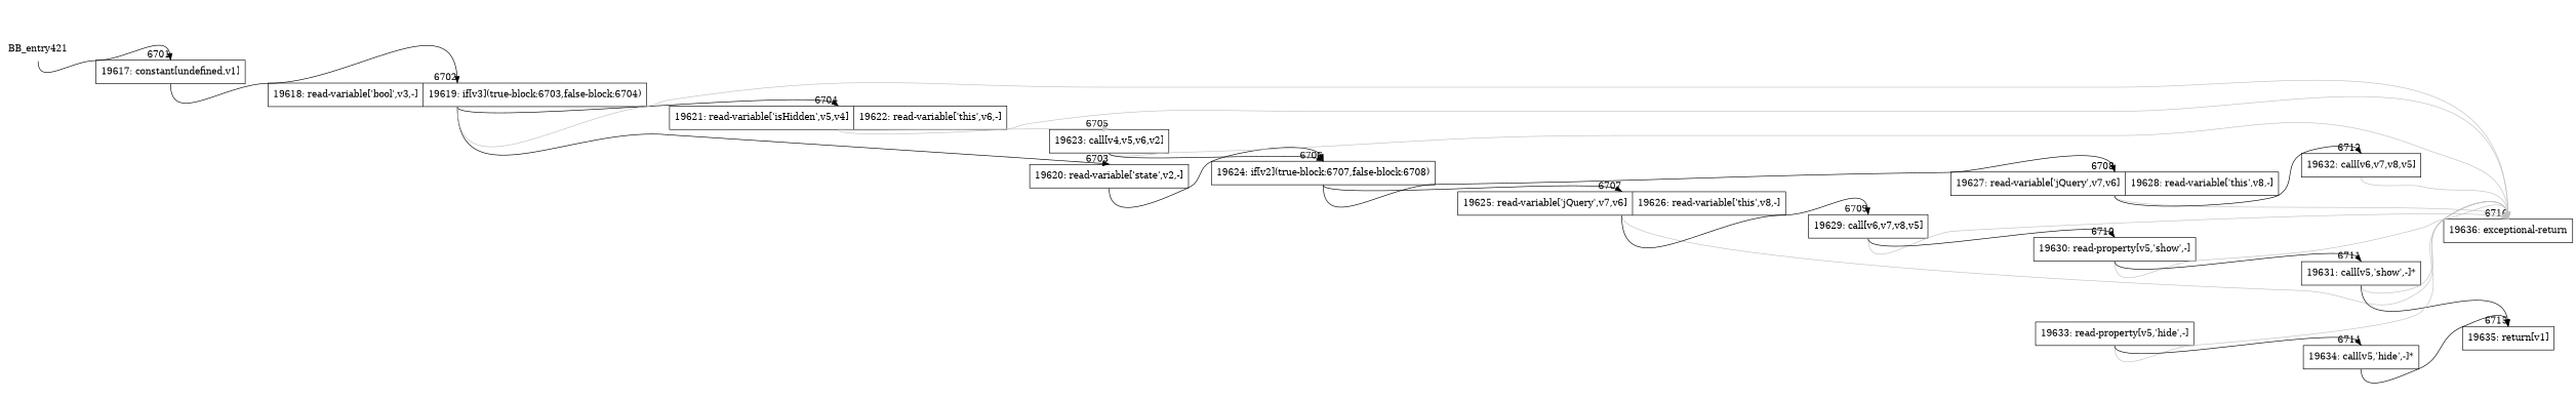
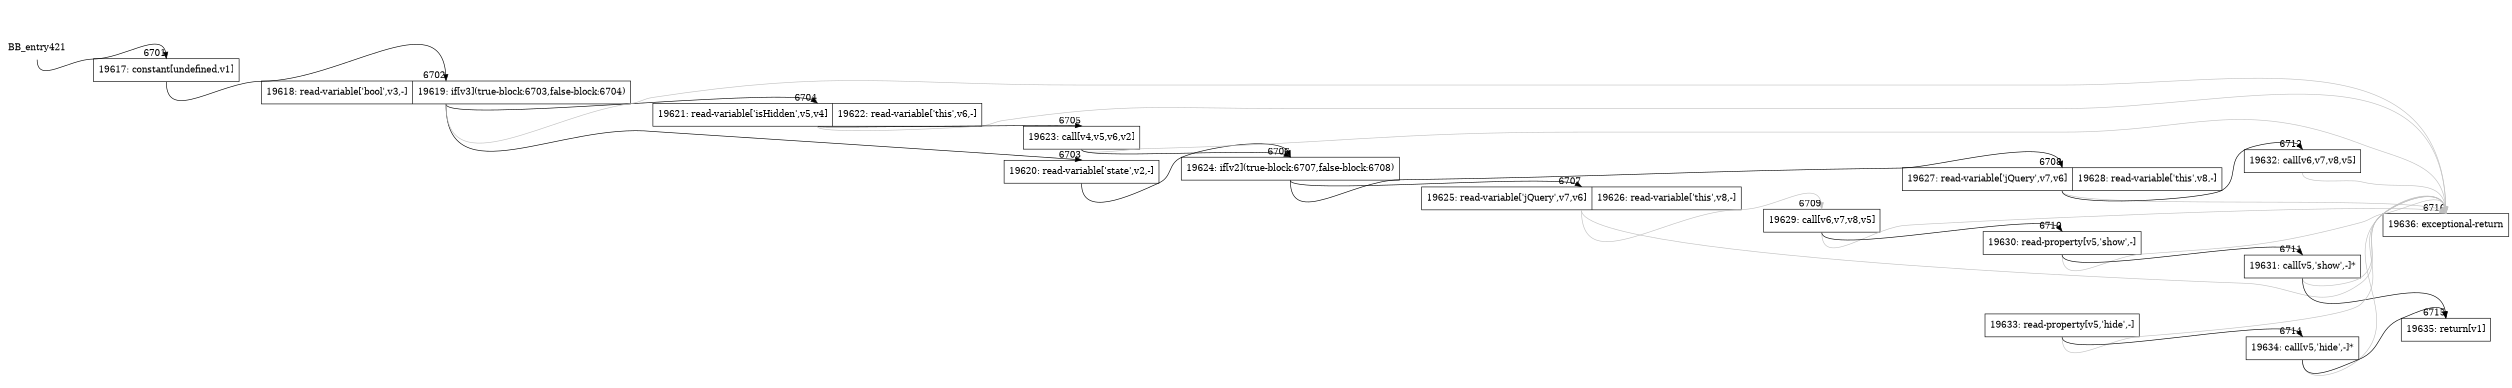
  digraph {
    rankdir=LR
    node [shape=record]
    edge [headport=n tailport=s]
    n1 [label=BB_entry421 shape=none]
    n2 [label="{19617: constant[undefined,v1]}"]
    n3 [label="{19618: read-variable['bool',v3,-]|19619: if[v3](true-block:6703,false-block:6704)}"]
    n4 [label="{19620: read-variable['state',v2,-]}"]
    n5 [label="{19621: read-variable['isHidden',v5,v4]|19622: read-variable['this',v6,-]}"]
    n6 [label="{19636: exceptional-return}"]
    n7 [label="{19624: if[v2](true-block:6707,false-block:6708)}"]
    n8 [label="{19623: call[v4,v5,v6,v2]}"]
    n9 [label="{19625: read-variable['jQuery',v7,v6]|19626: read-variable['this',v8,-]}"]
    n10 [label="{19627: read-variable['jQuery',v7,v6]|19628: read-variable['this',v8,-]}"]
    n11 [label="{19629: call[v6,v7,v8,v5]}"]
    n12 [label="{19632: call[v6,v7,v8,v5]}"]
    n13 [label="{19630: read-property[v5,'show',-]}"]
    n14 [label="{19631: call[v5,'show',-]*}"]
    n15 [label="{19633: read-property[v5,'hide',-]}"]
    n16 [label="{19634: call[v5,'hide',-]*}"]
    n17 [label="{19635: return[v1]}"]
    n1 -> n2 [headlabel="    6701"]
    n2 -> n3 [headlabel="      6702"]
    n3 -> n4 [headlabel="      6703"]
    n3 -> n5 [headlabel="      6704"]
    n3 -> n6 [color=gray headlabel="      6716"]
    n4 -> n7 [headlabel="      6706"]
    n5 -> n6 [color=gray]
-   n5 -> n8 [headlabel="      6705" color=gray]
+   n5 -> n8 [headlabel="      6705"]
    n7 -> n9 [headlabel="      6707"]
    n7 -> n10 [headlabel="      6708"]
    n8 -> n6 [color=gray]
    n8 -> n7
    n9 -> n6 [color=gray]
-   n9 -> n11 [headlabel="      6709"]
+   n9 -> n11 [headlabel="      6709" color=gray]
    n10 -> n6 [color=gray]
    n10 -> n12 [headlabel="      6712"]
    n11 -> n6 [color=gray]
    n11 -> n13 [headlabel="      6710"]
    n12 -> n6 [color=gray]
    n13 -> n6 [color=gray]
    n13 -> n14 [headlabel="      6711"]
    n14 -> n6 [color=gray]
    n14 -> n17 [headlabel="      6715"]
    n15 -> n6 [color=gray]
    n15 -> n16 [headlabel="      6714"]
+   n16 -> n6 [color=gray]
    n16 -> n17
  }
